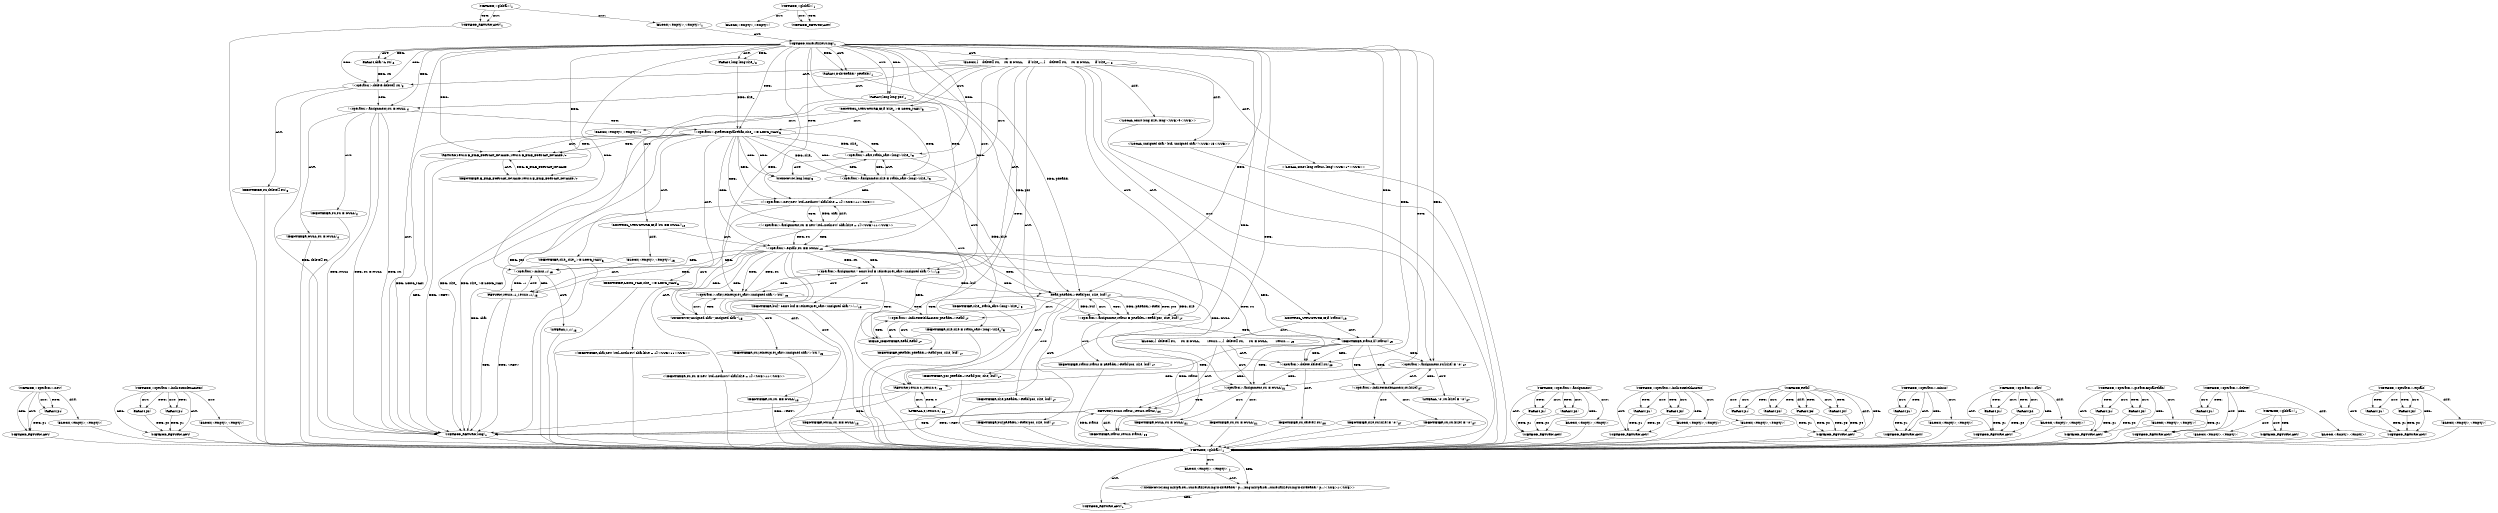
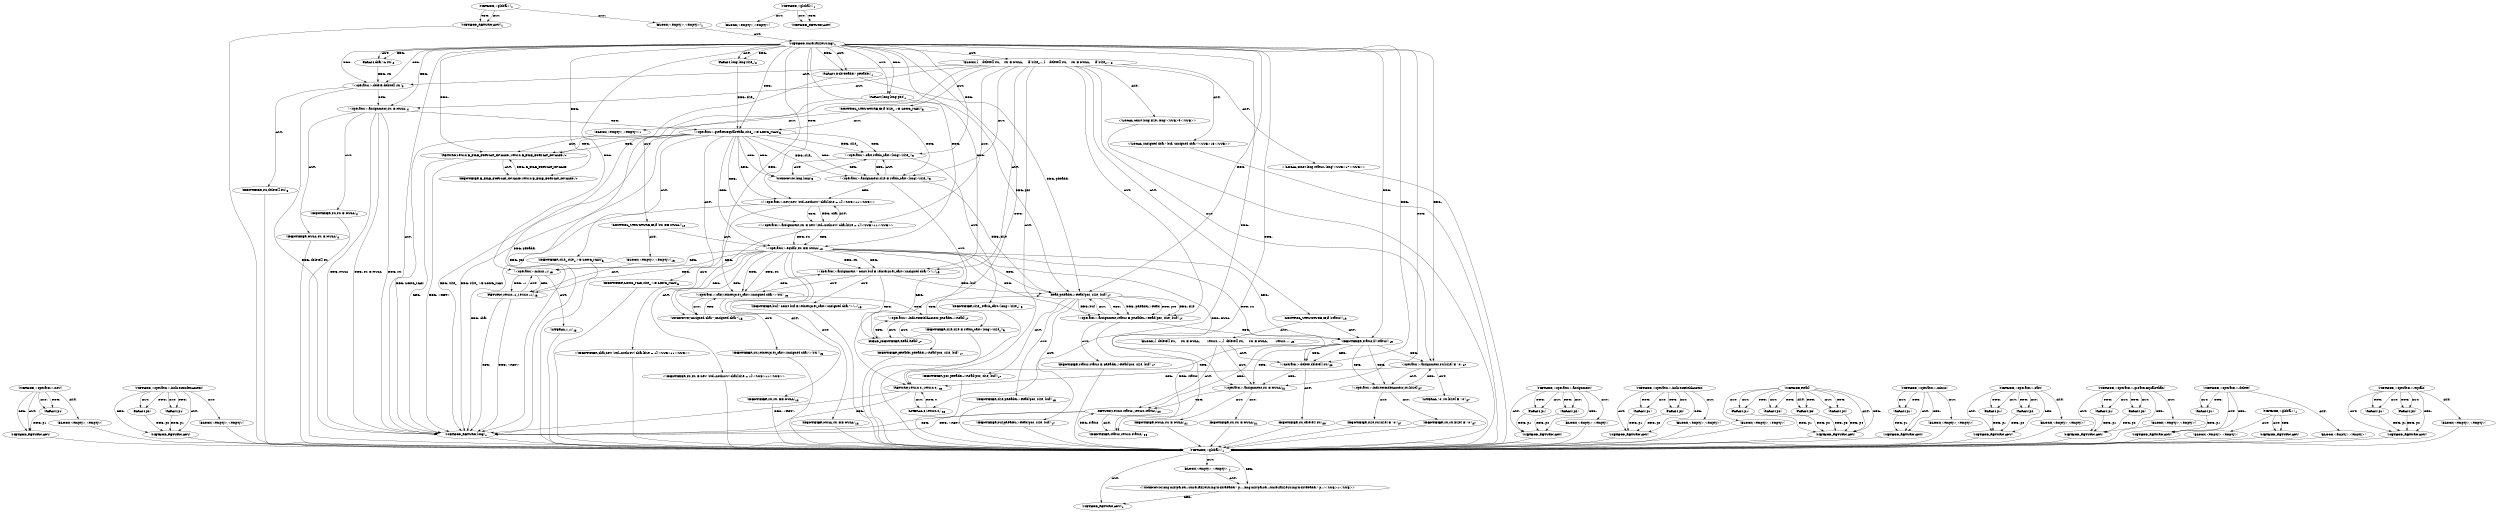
  digraph {
    n1 [label=<(METHOD,&lt;operator&gt;.new)>]
    n2 [label=<(PARAM,p1)>]
    n3 [label=<(BLOCK,&lt;empty&gt;,&lt;empty&gt;)>]
    n4 [label=<(METHOD_RETURN,ANY)>]
    n5 [label=<(METHOD,&lt;global&gt;)<SUB>1</SUB>>]
    n6 [label=<(BLOCK,&lt;empty&gt;,&lt;empty&gt;)<SUB>1</SUB>>]
    n7 [label="<(UNKNOWN,long mkvparser::UnserializeString(IMkvReader* p...,long mkvparser::UnserializeString(IMkvReader* p...)<SUB>1</SUB>>"]
    n8 [label=<(METHOD_RETURN,ANY)<SUB>1</SUB>>]
    n9 [label=<(METHOD,&lt;operator&gt;.indirectIndexAccess)>]
    n10 [label=<(PARAM,p1)>]
    n11 [label=<(PARAM,p2)>]
    n12 [label=<(BLOCK,&lt;empty&gt;,&lt;empty&gt;)>]
    n13 [label=<(METHOD_RETURN,ANY)>]
    n14 [label=<(METHOD,&lt;global&gt;)<SUB>1</SUB>>]
    n15 [label=<(BLOCK,&lt;empty&gt;,&lt;empty&gt;)<SUB>1</SUB>>]
    n16 [label=<(METHOD_RETURN,ANY)<SUB>1</SUB>>]
    n17 [label=<(METHOD,UnserializeString)<SUB>1</SUB>>]
    n18 [label=<(PARAM,IMkvReader* pReader)<SUB>1</SUB>>]
    n19 [label=<(PARAM,long long pos)<SUB>1</SUB>>]
    n20 [label=<(PARAM,long long size_)<SUB>2</SUB>>]
    n21 [label=<(PARAM,char*&amp; str)<SUB>2</SUB>>]
    n22 [label=<(BLOCK,{    delete[] str;    str = NULL;     if (size_...,{    delete[] str;    str = NULL;     if (size_...)<SUB>2</SUB>>]
    n23 [label=<(&lt;operator&gt;.delete,delete[] str)<SUB>3</SUB>>]
    n24 [label=<(&lt;operator&gt;.assignment,str = NULL)<SUB>4</SUB>>]
    n25 [label=<(&lt;operator&gt;.greaterEqualsThan,size_ &gt;= LONG_MAX)<SUB>6</SUB>>]
    n26 [label=<(RETURN,return E_FILE_FORMAT_INVALID;,return E_FILE_FORMAT_INVALID;)<SUB>7</SUB>>]
    n27 [label=<(IDENTIFIER,E_FILE_FORMAT_INVALID,return E_FILE_FORMAT_INVALID;)<SUB>7</SUB>>]
    n28 [label=<(&lt;operator&gt;.cast,static_cast&lt;long&gt;(size_))<SUB>9</SUB>>]
    n29 [label="<(&lt;operator&gt;.new,new (std::nothrow) char[size + 1])<SUB>11</SUB>>"]
    n30 [label=<(&lt;operator&gt;.equals,str == NULL)<SUB>12</SUB>>]
    n31 [label=<(&lt;operator&gt;.minus,-1)<SUB>13</SUB>>]
    n32 [label=<(&lt;operator&gt;.assignment,* const buf = reinterpret_cast&lt;unsigned char*&gt;(...)<SUB>15</SUB>>]
    n33 [label=<(&lt;operator&gt;.cast,reinterpret_cast&lt;unsigned char*&gt;(str))<SUB>15</SUB>>]
    n34 [label=<(Read,pReader-&gt;Read(pos, size, buf))<SUB>17</SUB>>]
    n35 [label=<(IDENTIFIER,status,if (status))<SUB>19</SUB>>]
    n36 [label=<(&lt;operator&gt;.delete,delete[] str)<SUB>20</SUB>>]
    n37 [label=<(&lt;operator&gt;.assignment,str = NULL)<SUB>21</SUB>>]
    n38 [label=<(IDENTIFIER,status,return status;)<SUB>24</SUB>>]
    n39 [label=<(&lt;operator&gt;.assignment,str[size] = '\0')<SUB>27</SUB>>]
    n40 [label=<(RETURN,return 0;,return 0;)<SUB>28</SUB>>]
    n41 [label=<(LITERAL,0,return 0;)<SUB>28</SUB>>]
    n42 [label=<(METHOD_RETURN,long)<SUB>1</SUB>>]
    n43 [label=<(&lt;operator&gt;.assignment,size = static_cast&lt;long&gt;(size_))<SUB>9</SUB>>]
    n44 [label=<(CONTROL_STRUCTURE,IF,if (size_ &gt;= LONG_MAX))<SUB>6</SUB>>]
    n45 [label="<(LOCAL,const long size: long)<SUB>9</SUB>>"]
    n46 [label="<(&lt;operator&gt;.assignment,str = new (std::nothrow) char[size + 1])<SUB>11</SUB>>"]
    n47 [label=<(CONTROL_STRUCTURE,IF,if (str == NULL))<SUB>12</SUB>>]
    n48 [label="<(LOCAL,unsigned char* buf: unsigned char*)<SUB>15</SUB>>"]
    n49 [label="<(LOCAL,const long status: long)<SUB>17</SUB>>"]
    n50 [label=<(&lt;operator&gt;.assignment,status = pReader-&gt;Read(pos, size, buf))<SUB>17</SUB>>]
    n51 [label=<(CONTROL_STRUCTURE,IF,if (status))<SUB>19</SUB>>]
    n52 [label=<(IDENTIFIER,str,delete[] str)<SUB>3</SUB>>]
    n53 [label=<(IDENTIFIER,str,str = NULL)<SUB>4</SUB>>]
    n54 [label=<(IDENTIFIER,NULL,str = NULL)<SUB>4</SUB>>]
    n55 [label=<(IDENTIFIER,size_,size_ &gt;= LONG_MAX)<SUB>6</SUB>>]
    n56 [label=<(IDENTIFIER,LONG_MAX,size_ &gt;= LONG_MAX)<SUB>6</SUB>>]
    n57 [label=<(UNKNOWN,long,long)<SUB>9</SUB>>]
    n58 [label=<(IDENTIFIER,size,size = static_cast&lt;long&gt;(size_))<SUB>9</SUB>>]
    n59 [label=<(IDENTIFIER,size_,static_cast&lt;long&gt;(size_))<SUB>9</SUB>>]
    n60 [label="<(IDENTIFIER,char,new (std::nothrow) char[size + 1])<SUB>11</SUB>>"]
    n61 [label=<(IDENTIFIER,str,str == NULL)<SUB>12</SUB>>]
    n62 [label=<(IDENTIFIER,NULL,str == NULL)<SUB>12</SUB>>]
    n63 [label=<(RETURN,return -1;,return -1;)<SUB>13</SUB>>]
    n64 [label=<(UNKNOWN,unsigned char*,unsigned char*)<SUB>15</SUB>>]
    n65 [label=<(FIELD_IDENTIFIER,Read,Read)<SUB>17</SUB>>]
    n66 [label=<(LITERAL,1,-1)<SUB>13</SUB>>]
    n67 [label=<(IDENTIFIER,buf,* const buf = reinterpret_cast&lt;unsigned char*&gt;(...)<SUB>15</SUB>>]
    n68 [label=<(&lt;operator&gt;.indirectFieldAccess,pReader-&gt;Read)<SUB>17</SUB>>]
    n69 [label=<(IDENTIFIER,str,reinterpret_cast&lt;unsigned char*&gt;(str))<SUB>15</SUB>>]
    n70 [label=<(IDENTIFIER,pos,pReader-&gt;Read(pos, size, buf))<SUB>17</SUB>>]
-   n71 [label=<(IDENTIFIER,size,pReader-&gt;Read(pos, size, buf))<SUB>17</SUB>>]
+   n71 [label=<(IDENTIFIER,size,pReader-&gt;Read(pos, size, buf))<SUB>18</SUB>>]
    n72 [label=<(IDENTIFIER,buf,pReader-&gt;Read(pos, size, buf))<SUB>17</SUB>>]
    n73 [label=<(RETURN,return status;,return status;)<SUB>24</SUB>>]
    n74 [label=<(&lt;operator&gt;.indirectIndexAccess,str[size])<SUB>27</SUB>>]
    n75 [label=<(IDENTIFIER,str,delete[] str)<SUB>20</SUB>>]
    n76 [label=<(IDENTIFIER,str,str = NULL)<SUB>21</SUB>>]
    n77 [label=<(IDENTIFIER,NULL,str = NULL)<SUB>21</SUB>>]
    n78 [label=<(LITERAL,'\0',str[size] = '\0')<SUB>27</SUB>>]
    n79 [label=<(BLOCK,&lt;empty&gt;,&lt;empty&gt;)<SUB>7</SUB>>]
    n80 [label="<(IDENTIFIER,str,str = new (std::nothrow) char[size + 1])<SUB>11</SUB>>"]
    n81 [label=<(BLOCK,&lt;empty&gt;,&lt;empty&gt;)<SUB>13</SUB>>]
    n82 [label=<(IDENTIFIER,status,status = pReader-&gt;Read(pos, size, buf))<SUB>17</SUB>>]
    n83 [label=<(BLOCK,{  delete[] str;     str = NULL;        return ...,{  delete[] str;     str = NULL;        return ...)<SUB>19</SUB>>]
    n84 [label=<(IDENTIFIER,pReader,pReader-&gt;Read(pos, size, buf))<SUB>17</SUB>>]
    n85 [label=<(IDENTIFIER,str,str[size] = '\0')<SUB>27</SUB>>]
    n86 [label=<(IDENTIFIER,size,str[size] = '\0')<SUB>27</SUB>>]
    n87 [label=<(METHOD,&lt;operator&gt;.assignment)>]
    n88 [label=<(PARAM,p1)>]
    n89 [label=<(PARAM,p2)>]
    n90 [label=<(BLOCK,&lt;empty&gt;,&lt;empty&gt;)>]
    n91 [label=<(METHOD_RETURN,ANY)>]
    n92 [label=<(METHOD,&lt;operator&gt;.indirectFieldAccess)>]
    n93 [label=<(PARAM,p1)>]
    n94 [label=<(PARAM,p2)>]
    n95 [label=<(BLOCK,&lt;empty&gt;,&lt;empty&gt;)>]
    n96 [label=<(METHOD_RETURN,ANY)>]
    n97 [label=<(METHOD,Read)>]
    n98 [label=<(PARAM,p1)>]
    n99 [label=<(PARAM,p2)>]
    n100 [label=<(PARAM,p3)>]
    n101 [label=<(PARAM,p4)>]
    n102 [label=<(BLOCK,&lt;empty&gt;,&lt;empty&gt;)>]
    n103 [label=<(METHOD_RETURN,ANY)>]
    n104 [label=<(METHOD,&lt;operator&gt;.minus)>]
    n105 [label=<(PARAM,p1)>]
    n106 [label=<(BLOCK,&lt;empty&gt;,&lt;empty&gt;)>]
    n107 [label=<(METHOD_RETURN,ANY)>]
    n108 [label=<(METHOD,&lt;operator&gt;.cast)>]
    n109 [label=<(PARAM,p1)>]
    n110 [label=<(PARAM,p2)>]
    n111 [label=<(BLOCK,&lt;empty&gt;,&lt;empty&gt;)>]
    n112 [label=<(METHOD_RETURN,ANY)>]
    n113 [label=<(METHOD,&lt;operator&gt;.greaterEqualsThan)>]
    n114 [label=<(PARAM,p1)>]
    n115 [label=<(PARAM,p2)>]
    n116 [label=<(BLOCK,&lt;empty&gt;,&lt;empty&gt;)>]
    n117 [label=<(METHOD_RETURN,ANY)>]
    n118 [label=<(METHOD,&lt;operator&gt;.delete)>]
    n119 [label=<(PARAM,p1)>]
    n120 [label=<(BLOCK,&lt;empty&gt;,&lt;empty&gt;)>]
    n121 [label=<(METHOD_RETURN,ANY)>]
    n122 [label=<(METHOD,&lt;global&gt;)<SUB>1</SUB>>]
    n123 [label=<(BLOCK,&lt;empty&gt;,&lt;empty&gt;)>]
    n124 [label=<(METHOD_RETURN,ANY)>]
    n125 [label=<(METHOD,&lt;operator&gt;.equals)>]
    n126 [label=<(PARAM,p1)>]
    n127 [label=<(PARAM,p2)>]
    n128 [label=<(BLOCK,&lt;empty&gt;,&lt;empty&gt;)>]
    n129 [label=<(METHOD_RETURN,ANY)>]
    n130 [label=<(METHOD,&lt;global&gt;)<SUB>1</SUB>>]
    n131 [label=<(BLOCK,&lt;empty&gt;,&lt;empty&gt;)>]
    n132 [label=<(METHOD_RETURN,ANY)>]
    n1 -> n2 [label="AST: "]
    n1 -> n2 [label="DDG: "]
    n1 -> n3 [label="AST: "]
    n1 -> n4 [label="AST: "]
    n1 -> n4 [label="CFG: "]
    n2 -> n4 [label="DDG: p1"]
    n3 -> n5
    n4 -> n5
    n5 -> n6 [label="AST: "]
    n5 -> n7 [label="CFG: "]
    n5 -> n8 [label="AST: "]
    n6 -> n7 [label="AST: "]
    n7 -> n8 [label="CFG: "]
    n9 -> n10 [label="AST: "]
    n9 -> n10 [label="DDG: "]
    n9 -> n11 [label="AST: "]
    n9 -> n11 [label="DDG: "]
    n9 -> n12 [label="AST: "]
    n9 -> n13 [label="AST: "]
    n9 -> n13 [label="CFG: "]
    n10 -> n13 [label="DDG: p1"]
    n11 -> n13 [label="DDG: p2"]
    n12 -> n5
    n13 -> n5
    n14 -> n15 [label="AST: "]
    n14 -> n16 [label="AST: "]
    n14 -> n16 [label="CFG: "]
    n15 -> n17 [label="AST: "]
    n16 -> n5
    n17 -> n18 [label="AST: "]
    n17 -> n18 [label="DDG: "]
    n17 -> n19 [label="AST: "]
    n17 -> n19 [label="DDG: "]
    n17 -> n20 [label="AST: "]
    n17 -> n20 [label="DDG: "]
    n17 -> n21 [label="AST: "]
    n17 -> n21 [label="DDG: "]
    n17 -> n22 [label="AST: "]
    n17 -> n23 [label="CFG: "]
    n17 -> n23 [label="DDG: "]
    n17 -> n24 [label="DDG: "]
    n17 -> n25 [label="DDG: "]
    n17 -> n26 [label="DDG: "]
    n17 -> n27 [label="DDG: "]
    n17 -> n28 [label="DDG: "]
    n17 -> n29 [label="DDG: "]
    n17 -> n30 [label="DDG: "]
    n17 -> n31 [label="DDG: "]
    n17 -> n32 [label="DDG: "]
    n17 -> n33 [label="DDG: "]
    n17 -> n34 [label="DDG: "]
    n17 -> n35 [label="DDG: "]
    n17 -> n36 [label="DDG: "]
    n17 -> n37 [label="DDG: "]
    n17 -> n38 [label="DDG: "]
    n17 -> n39 [label="DDG: "]
    n17 -> n40 [label="DDG: "]
    n17 -> n41 [label="DDG: "]
    n17 -> n42 [label="AST: "]
    n18 -> n34 [label="DDG: pReader"]
+   n18 -> n42 [label="DDG: pReader"]
    n19 -> n34 [label="DDG: pos"]
    n19 -> n42 [label="DDG: pos"]
    n20 -> n25 [label="DDG: size_"]
    n21 -> n23 [label="DDG: str"]
    n22 -> n23 [label="AST: "]
    n22 -> n24 [label="AST: "]
    n22 -> n32 [label="AST: "]
    n22 -> n39 [label="AST: "]
    n22 -> n40 [label="AST: "]
    n22 -> n43 [label="AST: "]
    n22 -> n44 [label="AST: "]
    n22 -> n45 [label="AST: "]
    n22 -> n46 [label="AST: "]
    n22 -> n47 [label="AST: "]
    n22 -> n48 [label="AST: "]
    n22 -> n49 [label="AST: "]
    n22 -> n50 [label="AST: "]
    n22 -> n51 [label="AST: "]
    n23 -> n24 [label="CFG: "]
    n23 -> n42 [label="DDG: delete[] str"]
    n23 -> n52 [label="AST: "]
    n24 -> n25 [label="CFG: "]
    n24 -> n42 [label="DDG: str"]
    n24 -> n42 [label="DDG: NULL"]
    n24 -> n42 [label="DDG: str = NULL"]
    n24 -> n53 [label="AST: "]
    n24 -> n54 [label="AST: "]
    n25 -> n26 [label="CFG: "]
    n25 -> n26 [label="CDG: "]
    n25 -> n28 [label="DDG: size_"]
    n25 -> n28 [label="CDG: "]
    n25 -> n29 [label="CDG: "]
    n25 -> n30 [label="CDG: "]
    n25 -> n42 [label="DDG: size_"]
    n25 -> n42 [label="DDG: size_ &gt;= LONG_MAX"]
    n25 -> n42 [label="DDG: LONG_MAX"]
    n25 -> n43 [label="DDG: size_"]
    n25 -> n43 [label="CDG: "]
    n25 -> n46 [label="CDG: "]
    n25 -> n55 [label="AST: "]
    n25 -> n56 [label="AST: "]
    n25 -> n57 [label="CFG: "]
    n25 -> n57 [label="CDG: "]
    n26 -> n27 [label="AST: "]
    n26 -> n42 [label="CFG: "]
    n26 -> n42 [label="DDG: &lt;RET&gt;"]
    n27 -> n26 [label="DDG: E_FILE_FORMAT_INVALID"]
    n28 -> n43 [label="CFG: "]
    n28 -> n57 [label="AST: "]
    n28 -> n59 [label="AST: "]
    n29 -> n42 [label="DDG: char"]
    n29 -> n46 [label="CFG: "]
    n29 -> n46 [label="DDG: char"]
    n29 -> n60 [label="AST: "]
    n30 -> n31 [label="CFG: "]
    n30 -> n31 [label="CDG: "]
    n30 -> n32 [label="DDG: str"]
    n30 -> n32 [label="CDG: "]
    n30 -> n33 [label="DDG: str"]
    n30 -> n33 [label="CDG: "]
    n30 -> n34 [label="CDG: "]
    n30 -> n35 [label="CDG: "]
    n30 -> n36 [label="DDG: str"]
    n30 -> n37 [label="DDG: NULL"]
    n30 -> n50 [label="CDG: "]
    n30 -> n61 [label="AST: "]
    n30 -> n62 [label="AST: "]
    n30 -> n63 [label="CDG: "]
    n30 -> n64 [label="CFG: "]
    n30 -> n64 [label="CDG: "]
    n30 -> n65 [label="CDG: "]
    n31 -> n63 [label="CFG: "]
    n31 -> n63 [label="DDG: -1"]
    n31 -> n66 [label="AST: "]
    n32 -> n33 [label="AST: "]
    n32 -> n34 [label="DDG: buf"]
    n32 -> n65 [label="CFG: "]
    n32 -> n67 [label="AST: "]
    n33 -> n32 [label="CFG: "]
    n33 -> n64 [label="AST: "]
    n33 -> n68 [label="CDG: "]
    n33 -> n69 [label="AST: "]
    n34 -> n50 [label="CFG: "]
    n34 -> n50 [label="DDG: pReader-&gt;Read"]
    n34 -> n50 [label="DDG: pos"]
    n34 -> n50 [label="DDG: size"]
    n34 -> n50 [label="DDG: buf"]
-   n34 -> n68 [label="AST: "]
    n34 -> n70 [label="AST: "]
    n34 -> n71 [label="AST: "]
    n34 -> n72 [label="AST: "]
    n35 -> n36 [label="CFG: "]
    n35 -> n36 [label="CDG: "]
    n35 -> n37 [label="CDG: "]
    n35 -> n39 [label="CDG: "]
    n35 -> n40 [label="CDG: "]
    n35 -> n73 [label="CDG: "]
    n35 -> n74 [label="CFG: "]
    n35 -> n74 [label="CDG: "]
    n36 -> n37 [label="CFG: "]
    n36 -> n75 [label="AST: "]
    n37 -> n73 [label="CFG: "]
    n37 -> n76 [label="AST: "]
    n37 -> n77 [label="AST: "]
    n38 -> n73 [label="DDG: status"]
    n39 -> n40 [label="CFG: "]
    n39 -> n74 [label="AST: "]
    n39 -> n78 [label="AST: "]
    n40 -> n41 [label="AST: "]
    n40 -> n42 [label="CFG: "]
    n40 -> n42 [label="DDG: &lt;RET&gt;"]
    n41 -> n40 [label="DDG: 0"]
    n42 -> n5
    n43 -> n28 [label="AST: "]
    n43 -> n29 [label="CFG: "]
    n43 -> n34 [label="DDG: size"]
    n43 -> n58 [label="AST: "]
    n44 -> n25 [label="AST: "]
    n44 -> n43 [label="DDG: "]
    n44 -> n79 [label="AST: "]
    n45 -> n5
    n46 -> n29 [label="AST: "]
    n46 -> n30 [label="CFG: "]
    n46 -> n30 [label="DDG: str"]
    n46 -> n80 [label="AST: "]
    n47 -> n30 [label="AST: "]
    n47 -> n81 [label="AST: "]
    n48 -> n5
    n49 -> n5
    n50 -> n34 [label="AST: "]
    n50 -> n35 [label="CFG: "]
    n50 -> n38 [label="DDG: status"]
    n50 -> n82 [label="AST: "]
    n51 -> n35 [label="AST: "]
    n51 -> n83 [label="AST: "]
    n52 -> n5
    n53 -> n5
    n54 -> n5
    n55 -> n5
    n56 -> n5
    n57 -> n28 [label="CFG: "]
    n58 -> n5
    n59 -> n5
    n60 -> n5
    n61 -> n5
    n62 -> n5
    n63 -> n31 [label="AST: "]
    n63 -> n42 [label="CFG: "]
    n63 -> n42 [label="DDG: &lt;RET&gt;"]
    n64 -> n33 [label="CFG: "]
    n65 -> n68 [label="CFG: "]
    n66 -> n5
    n67 -> n5
    n68 -> n34 [label="CFG: "]
    n68 -> n65 [label="AST: "]
    n68 -> n84 [label="AST: "]
    n69 -> n5
    n70 -> n5
    n71 -> n5
    n72 -> n5
    n73 -> n38 [label="AST: "]
    n73 -> n42 [label="CFG: "]
    n73 -> n42 [label="DDG: &lt;RET&gt;"]
    n74 -> n39 [label="CFG: "]
    n74 -> n85 [label="AST: "]
    n74 -> n86 [label="AST: "]
    n75 -> n5
    n76 -> n5
    n77 -> n5
    n78 -> n5
    n79 -> n26 [label="AST: "]
    n80 -> n5
    n81 -> n63 [label="AST: "]
    n82 -> n5
    n83 -> n36 [label="AST: "]
    n83 -> n37 [label="AST: "]
    n83 -> n73 [label="AST: "]
    n84 -> n5
    n85 -> n5
    n86 -> n5
    n87 -> n88 [label="AST: "]
    n87 -> n88 [label="DDG: "]
    n87 -> n89 [label="AST: "]
    n87 -> n89 [label="DDG: "]
    n87 -> n90 [label="AST: "]
    n87 -> n91 [label="AST: "]
    n87 -> n91 [label="CFG: "]
    n88 -> n91 [label="DDG: p1"]
    n89 -> n91 [label="DDG: p2"]
    n90 -> n5
    n91 -> n5
    n92 -> n93 [label="AST: "]
    n92 -> n93 [label="DDG: "]
    n92 -> n94 [label="AST: "]
    n92 -> n94 [label="DDG: "]
    n92 -> n95 [label="AST: "]
    n92 -> n96 [label="AST: "]
    n92 -> n96 [label="CFG: "]
    n93 -> n96 [label="DDG: p1"]
    n94 -> n96 [label="DDG: p2"]
    n95 -> n5
    n96 -> n5
    n97 -> n98 [label="AST: "]
    n97 -> n98 [label="DDG: "]
    n97 -> n99 [label="AST: "]
    n97 -> n99 [label="DDG: "]
    n97 -> n100 [label="AST: "]
    n97 -> n100 [label="DDG: "]
    n97 -> n101 [label="AST: "]
    n97 -> n101 [label="DDG: "]
    n97 -> n102 [label="AST: "]
    n97 -> n103 [label="AST: "]
    n97 -> n103 [label="CFG: "]
    n98 -> n103 [label="DDG: p1"]
    n99 -> n103 [label="DDG: p2"]
    n100 -> n103 [label="DDG: p3"]
    n101 -> n103 [label="DDG: p4"]
    n102 -> n5
    n103 -> n5
    n104 -> n105 [label="AST: "]
    n104 -> n105 [label="DDG: "]
    n104 -> n106 [label="AST: "]
    n104 -> n107 [label="AST: "]
    n104 -> n107 [label="CFG: "]
    n105 -> n107 [label="DDG: p1"]
    n106 -> n5
    n107 -> n5
    n108 -> n109 [label="AST: "]
    n108 -> n109 [label="DDG: "]
    n108 -> n110 [label="AST: "]
    n108 -> n110 [label="DDG: "]
    n108 -> n111 [label="AST: "]
    n108 -> n112 [label="AST: "]
    n108 -> n112 [label="CFG: "]
    n109 -> n112 [label="DDG: p1"]
    n110 -> n112 [label="DDG: p2"]
    n111 -> n5
    n112 -> n5
    n113 -> n114 [label="AST: "]
    n113 -> n114 [label="DDG: "]
    n113 -> n115 [label="AST: "]
    n113 -> n115 [label="DDG: "]
    n113 -> n116 [label="AST: "]
    n113 -> n117 [label="AST: "]
    n113 -> n117 [label="CFG: "]
    n114 -> n117 [label="DDG: p1"]
    n115 -> n117 [label="DDG: p2"]
    n116 -> n5
    n117 -> n5
    n118 -> n119 [label="AST: "]
    n118 -> n119 [label="DDG: "]
    n118 -> n120 [label="AST: "]
    n118 -> n121 [label="AST: "]
    n118 -> n121 [label="CFG: "]
    n119 -> n121 [label="DDG: p1"]
    n120 -> n5
    n121 -> n5
    n122 -> n123 [label="AST: "]
    n122 -> n124 [label="AST: "]
    n122 -> n124 [label="CFG: "]
    n123 -> n5
    n124 -> n5
    n125 -> n126 [label="AST: "]
    n125 -> n126 [label="DDG: "]
    n125 -> n127 [label="AST: "]
    n125 -> n127 [label="DDG: "]
    n125 -> n128 [label="AST: "]
    n125 -> n129 [label="AST: "]
    n125 -> n129 [label="CFG: "]
    n126 -> n129 [label="DDG: p1"]
    n127 -> n129 [label="DDG: p2"]
    n128 -> n5
    n129 -> n5
    n130 -> n131 [label="AST: "]
    n130 -> n132 [label="AST: "]
    n130 -> n132 [label="CFG: "]
  }
